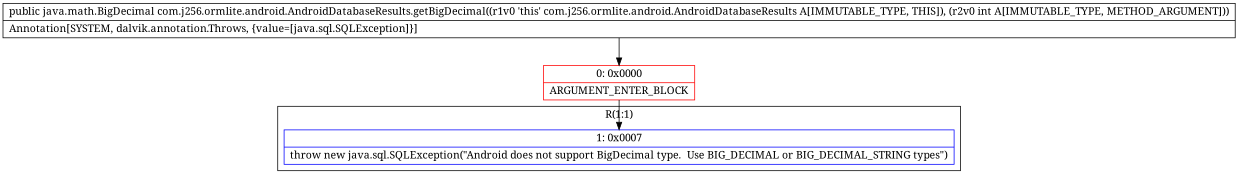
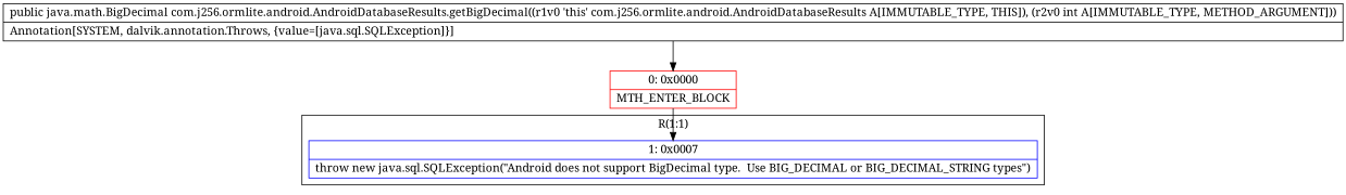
  digraph {
    fontname="Noto Serif"
    node [shape=record fontname="Noto Serif"]
    edge [fontname="Noto Serif"]
    n1 [color=blue label="{1\:\ 0x0007|throw new java.sql.SQLException(\"Android does not support BigDecimal type.  Use BIG_DECIMAL or BIG_DECIMAL_STRING types\")\l}"]
-   n2 [color=red label="{0\:\ 0x0000|ARGUMENT_ENTER_BLOCK\l}"]
+   n2 [color=red label="{0\:\ 0x0000|MTH_ENTER_BLOCK\l}"]
    n3 [label="{public java.math.BigDecimal com.j256.ormlite.android.AndroidDatabaseResults.getBigDecimal((r1v0 'this' com.j256.ormlite.android.AndroidDatabaseResults A[IMMUTABLE_TYPE, THIS]), (r2v0 int A[IMMUTABLE_TYPE, METHOD_ARGUMENT]))  | Annotation[SYSTEM, dalvik.annotation.Throws, \{value=[java.sql.SQLException]\}]\l}"]
    subgraph cluster_1 {
      label="R(1:1)"
      n1
    }
    n2 -> n1
    n3 -> n2
  }
